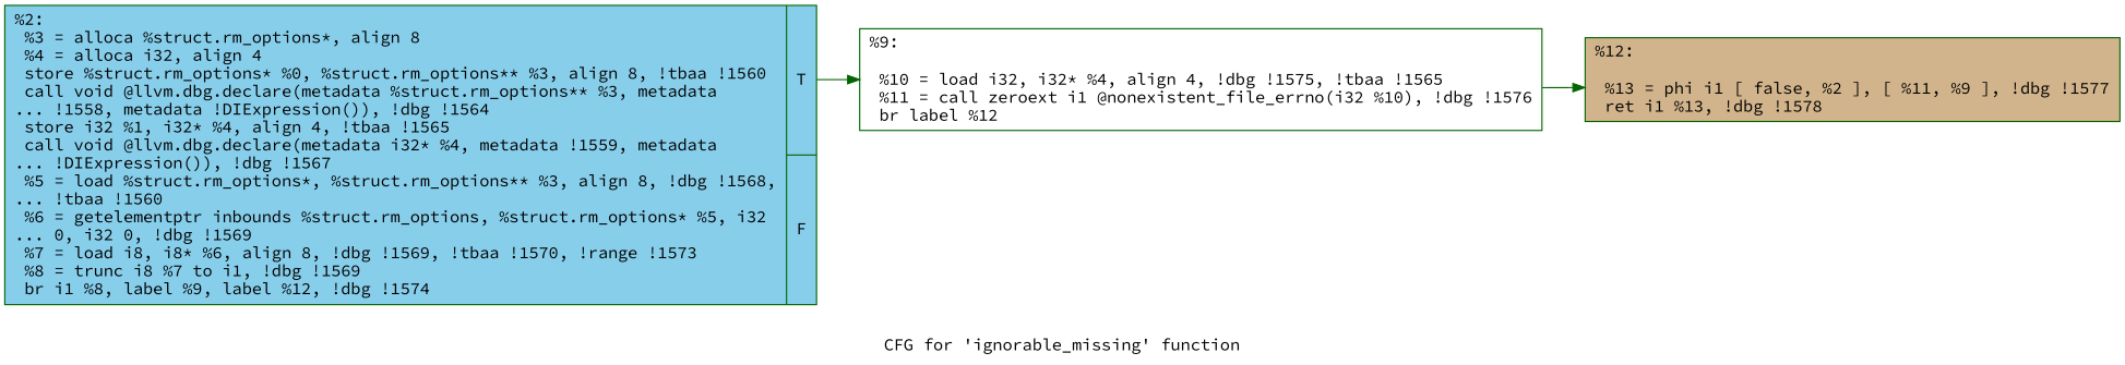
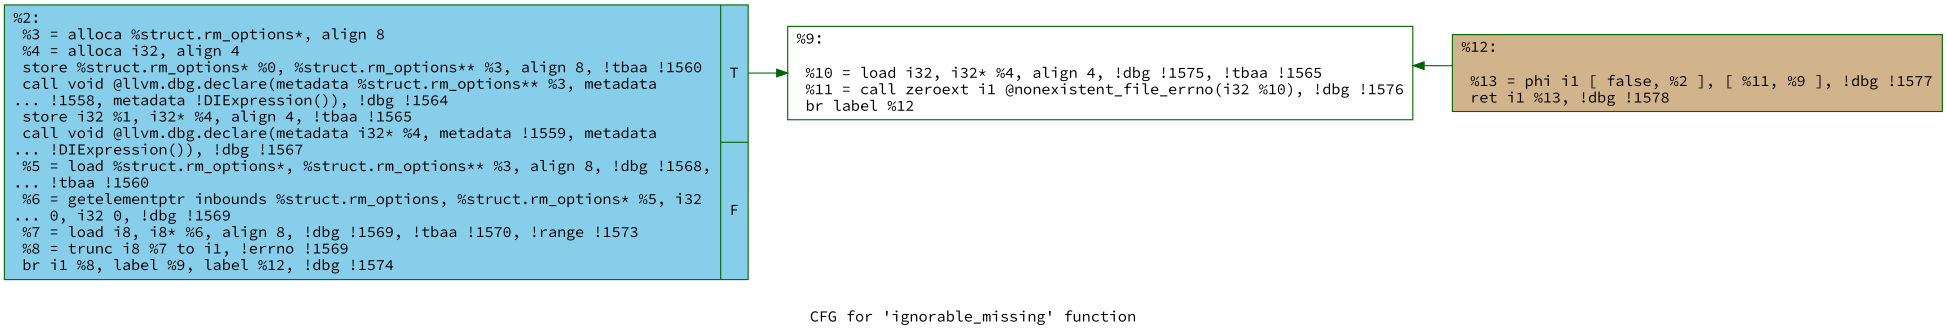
  digraph {
    fontname="Source Code Pro"
    label="CFG for 'ignorable_missing' function"
    rankdir=LR
    node [color=darkgreen fontname="Source Code Pro" shape=record style=filled]
    edge [color=darkgreen fontname="Source Code Pro"]
-   n1 [fillcolor=skyblue label="{%2:\l  %3 = alloca %struct.rm_options*, align 8\l  %4 = alloca i32, align 4\l  store %struct.rm_options* %0, %struct.rm_options** %3, align 8, !tbaa !1560\l  call void @llvm.dbg.declare(metadata %struct.rm_options** %3, metadata\l... !1558, metadata !DIExpression()), !dbg !1564\l  store i32 %1, i32* %4, align 4, !tbaa !1565\l  call void @llvm.dbg.declare(metadata i32* %4, metadata !1559, metadata\l... !DIExpression()), !dbg !1567\l  %5 = load %struct.rm_options*, %struct.rm_options** %3, align 8, !dbg !1568,\l... !tbaa !1560\l  %6 = getelementptr inbounds %struct.rm_options, %struct.rm_options* %5, i32\l... 0, i32 0, !dbg !1569\l  %7 = load i8, i8* %6, align 8, !dbg !1569, !tbaa !1570, !range !1573\l  %8 = trunc i8 %7 to i1, !dbg !1569\l  br i1 %8, label %9, label %12, !dbg !1574\l|{<s0>T|<s1>F}}"]
+   n1 [fillcolor=skyblue label="{%2:\l  %3 = alloca %struct.rm_options*, align 8\l  %4 = alloca i32, align 4\l  store %struct.rm_options* %0, %struct.rm_options** %3, align 8, !tbaa !1560\l  call void @llvm.dbg.declare(metadata %struct.rm_options** %3, metadata\l... !1558, metadata !DIExpression()), !dbg !1564\l  store i32 %1, i32* %4, align 4, !tbaa !1565\l  call void @llvm.dbg.declare(metadata i32* %4, metadata !1559, metadata\l... !DIExpression()), !dbg !1567\l  %5 = load %struct.rm_options*, %struct.rm_options** %3, align 8, !dbg !1568,\l... !tbaa !1560\l  %6 = getelementptr inbounds %struct.rm_options, %struct.rm_options* %5, i32\l... 0, i32 0, !dbg !1569\l  %7 = load i8, i8* %6, align 8, !dbg !1569, !tbaa !1570, !range !1573\l  %8 = trunc i8 %7 to i1, !errno !1569\l  br i1 %8, label %9, label %12, !dbg !1574\l|{<s0>T|<s1>F}}"]
    n2 [fillcolor=white label="{%9:\l\l  %10 = load i32, i32* %4, align 4, !dbg !1575, !tbaa !1565\l  %11 = call zeroext i1 @nonexistent_file_errno(i32 %10), !dbg !1576\l  br label %12\l}"]
    n3 [fillcolor=tan label="{%12:\l\l  %13 = phi i1 [ false, %2 ], [ %11, %9 ], !dbg !1577\l  ret i1 %13, !dbg !1578\l}"]
    n1 -> n2 [tailport=s0]
-   n2 -> n3
+   n3 -> n2
  }
